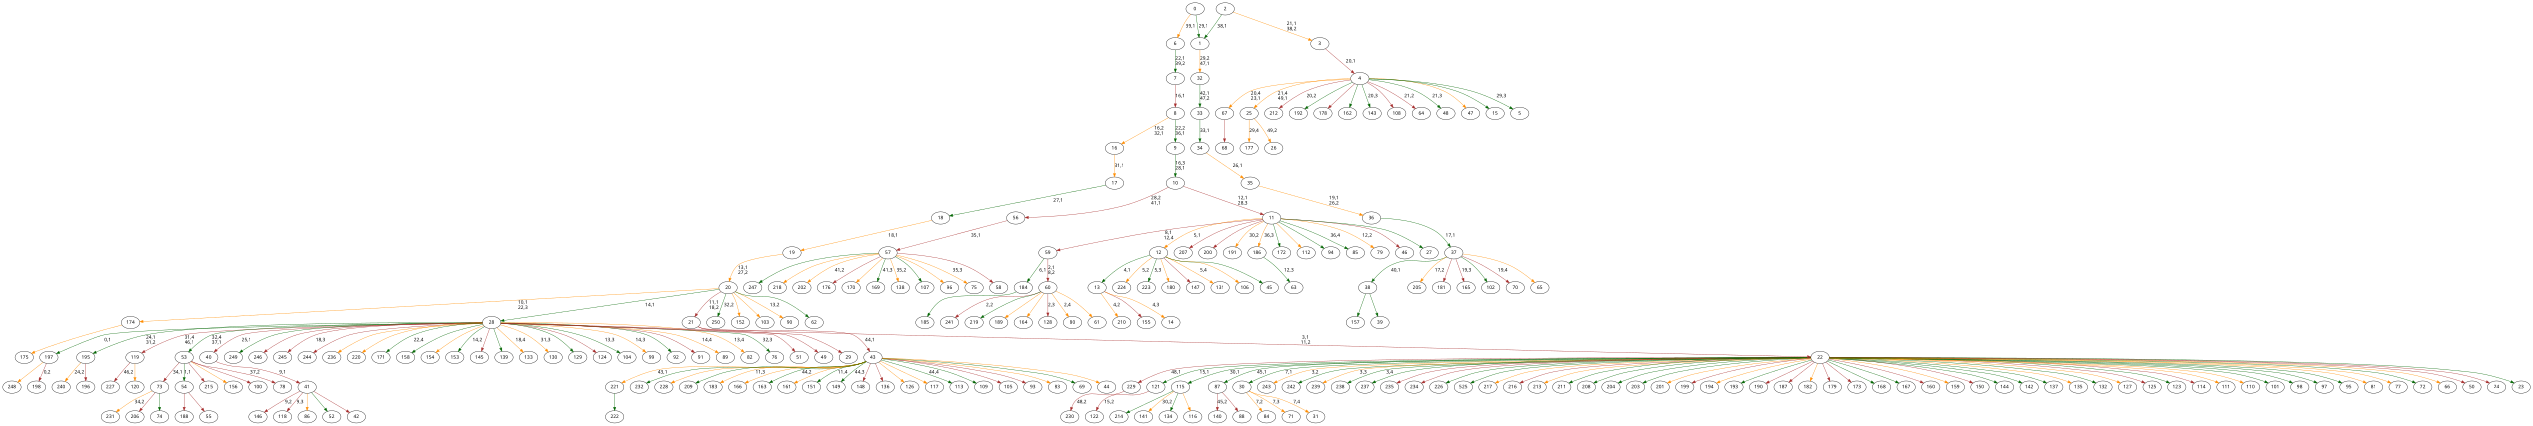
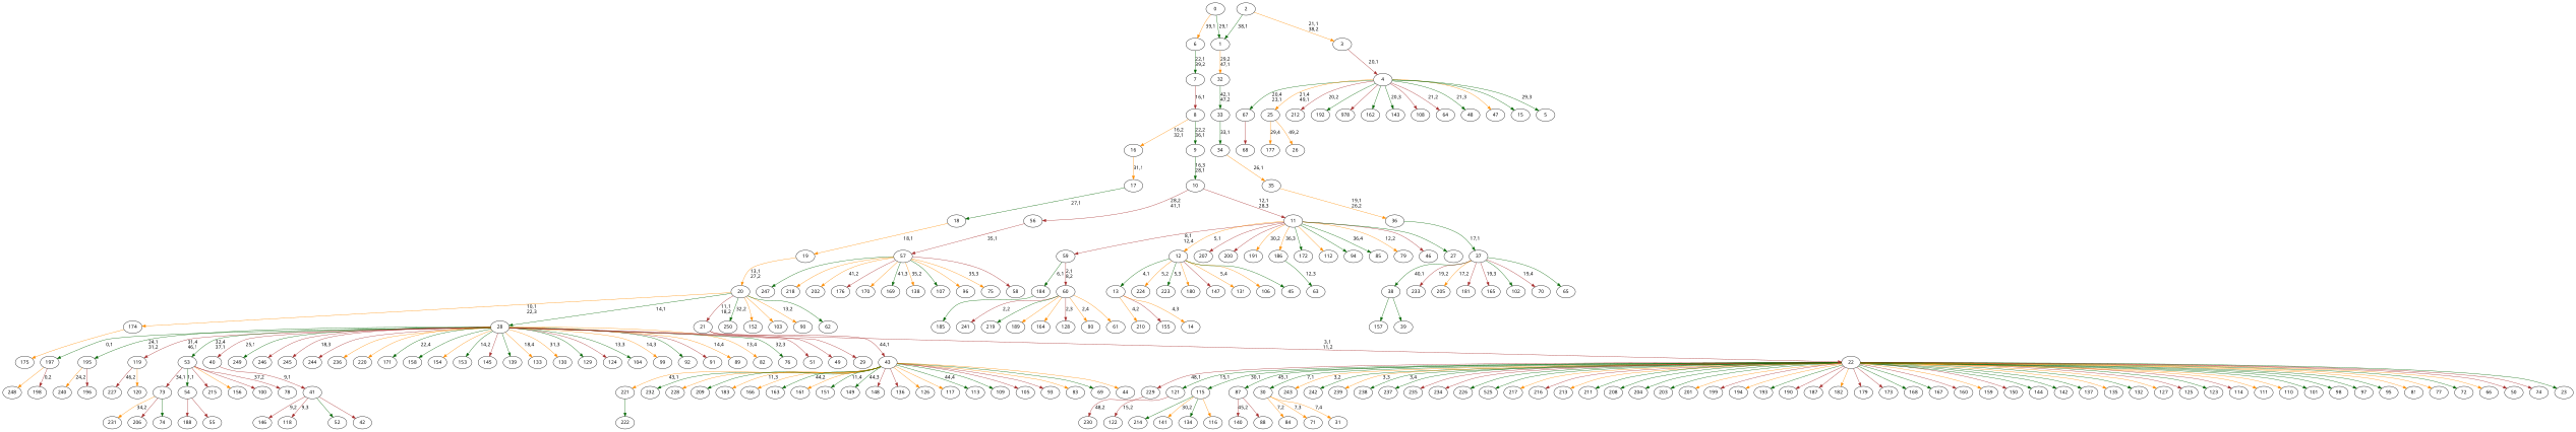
  digraph {
    fontname="Noto Sans"
    node [fontname="Noto Sans"]
    edge [color=darkgreen fontname="Noto Sans"]
    229
    230
    221
    222
    197
    248
    198
    195
    240
    196
    184
    185
    174
    175
    121
    122
    119
    227
    120
    115
    214
    141
    134
    116
    87
    140
    88
    73
    231
    206
    74
    67
    68
    60
    241
    219
    189
    164
    128
    80
    61
    59
    57
    247
    218
    202
    176
    170
    169
    138
    107
    96
    75
    58
    56
    54
    188
    55
    53
    215
    156
    100
    78
    43
    232
    228
    209
    183
    166
    163
    161
    151
    149
    148
    136
    126
    117
    113
    109
    105
    93
    83
    69
    44
    41
    146
    118
-   86
    52
    42
    40
    38
    157
    39
    37
+   233
    205
    181
    165
    102
    70
    65
    36
    35
    34
    33
    32
    30
    84
    71
    31
    28
    249
    246
    245
    244
    236
    220
    171
    158
    154
    153
    145
    139
    133
    130
    129
    124
    104
    99
    92
    91
    89
    82
    76
    51
    49
    29
    25
    177
    26
    22
    243
    242
    239
    238
    237
    235
    234
    226
    n151 [label=525]
    217
    216
    213
    211
    208
    204
    203
    201
    199
    194
    193
    190
    187
    182
    179
    173
    168
    167
    160
    159
    150
    144
    142
    137
    135
    132
    127
    125
    123
    114
    111
    110
    101
    98
    97
    95
    81
    77
    72
    66
    50
    24
    23
    21
    20
    250
    152
    103
    90
    62
    19
    18
    17
    16
    13
    210
    155
    14
    12
    224
    223
    180
    147
    131
    106
    45
    11
    207
    200
    191
    186
    172
    112
    94
    85
    79
    46
    27
    63
    10
    9
    8
    7
    6
    4
    212
    192
-   178
+   178 [label=978]
    162
    143
    108
    64
    48
    47
    15
    5
    3
    2
    1
    0
    229 -> 230 [color=brown label="48,2"]
    221 -> 222
    197 -> 248 [color=darkorange]
    197 -> 198 [color=brown label="0,2"]
    195 -> 240 [color=darkorange label="24,2"]
    195 -> 196 [color=brown]
    184 -> 185
    174 -> 175 [color=darkorange]
    121 -> 122 [color=brown label="15,2"]
    119 -> 227 [color=brown label="46,2"]
    119 -> 120 [color=darkorange]
    115 -> 214
    115 -> 141 [color=darkorange label="30,2"]
    115 -> 134
    115 -> 116 [color=darkorange]
    87 -> 140 [color=brown label="45,2"]
    87 -> 88 [color=brown]
    73 -> 231 [color=darkorange label="34,2"]
    73 -> 206 [color=brown]
    73 -> 74
    67 -> 68 [color=brown]
    60 -> 241 [color=brown label="2,2"]
    60 -> 219
    60 -> 189 [color=darkorange]
    60 -> 164 [color=darkorange]
    60 -> 128 [color=brown label="2,3"]
    60 -> 80 [color=darkorange label="2,4"]
    60 -> 61 [color=darkorange]
    59 -> 184 [label="6,1"]
    59 -> 60 [color=brown label="2,1\n8,2"]
    57 -> 247
    57 -> 218 [color=darkorange]
    57 -> 202 [color=darkorange label="41,2"]
    57 -> 176 [color=brown]
    57 -> 170 [color=darkorange]
    57 -> 169 [label="41,3"]
    57 -> 138 [color=darkorange label="35,2"]
    57 -> 107
    57 -> 96 [color=darkorange]
    57 -> 75 [color=darkorange label="35,3"]
    57 -> 58 [color=brown]
    56 -> 57 [color=brown label="35,1"]
    54 -> 188 [color=brown]
    54 -> 55 [color=brown]
    53 -> 73 [color=brown label="34,1"]
    53 -> 54 [label="1,1"]
    53 -> 215 [color=brown]
    53 -> 156 [color=darkorange]
    53 -> 100 [color=brown]
    53 -> 78 [color=brown label="37,2"]
    43 -> 221 [color=darkorange label="43,1"]
    43 -> 232
    43 -> 228 [color=darkorange]
    43 -> 209
    43 -> 183 [color=darkorange label="11,3"]
    43 -> 166 [color=darkorange]
    43 -> 163 [label="44,2"]
    43 -> 161 [color=darkorange]
    43 -> 151 [label="11,4"]
    43 -> 149 [label="44,3"]
    43 -> 148 [color=brown]
    43 -> 136 [color=brown]
    43 -> 126 [color=darkorange]
    43 -> 117 [color=darkorange]
    43 -> 113 [label="44,4"]
    43 -> 109
    43 -> 105 [color=brown]
    43 -> 93 [color=brown]
    43 -> 83 [color=darkorange]
    43 -> 69
    43 -> 44 [color=darkorange]
    41 -> 146 [color=brown label="9,2"]
    41 -> 118 [color=brown label="9,3"]
-   41 -> 86 [color=darkorange]
    41 -> 52
    41 -> 42 [color=brown]
    40 -> 41 [color=brown label="9,1"]
    38 -> 157
    38 -> 39
    37 -> 38 [label="40,1"]
+   37 -> 233 [color=brown label="19,2"]
    37 -> 205 [color=darkorange label="17,2"]
    37 -> 181 [color=brown]
    37 -> 165 [color=brown label="19,3"]
    37 -> 102
    37 -> 70 [color=brown label="19,4"]
-   37 -> 65 [color=darkorange]
+   37 -> 65
    36 -> 37 [label="17,1"]
    35 -> 36 [color=darkorange label="19,1\n26,2"]
    34 -> 35 [color=darkorange label="26,1"]
    33 -> 34 [label="33,1"]
    32 -> 33 [label="42,1\n47,2"]
    30 -> 84 [color=darkorange label="7,2"]
    30 -> 71 [color=darkorange label="7,3"]
    30 -> 31 [color=darkorange label="7,4"]
    28 -> 197 [label="0,1"]
    28 -> 195 [label="24,1\n31,2"]
    28 -> 119 [color=brown label="31,4\n46,1"]
    28 -> 53 [label="32,4\n37,1"]
    28 -> 40 [color=brown label="25,1"]
    28 -> 249
    28 -> 246 [color=brown]
    28 -> 245 [color=brown label="18,3"]
    28 -> 244 [color=brown]
    28 -> 236 [color=darkorange]
    28 -> 220 [color=darkorange]
    28 -> 171 [label="22,4"]
    28 -> 158
    28 -> 154 [color=darkorange]
    28 -> 153 [label="14,2"]
    28 -> 145 [color=brown]
    28 -> 139
    28 -> 133 [color=darkorange label="18,4"]
    28 -> 130 [color=darkorange label="31,3"]
    28 -> 129
    28 -> 124 [color=brown]
    28 -> 104 [label="13,3"]
    28 -> 99 [color=darkorange label="14,3"]
    28 -> 92
    28 -> 91 [color=brown]
    28 -> 89 [color=darkorange label="14,4"]
    28 -> 82 [color=darkorange label="13,4"]
    28 -> 76 [label="32,3"]
    28 -> 51 [color=brown]
    28 -> 49 [color=brown]
    28 -> 29 [color=brown]
    25 -> 177 [color=darkorange label="29,4"]
    25 -> 26 [color=darkorange label="49,2"]
    22 -> 229 [color=brown label="48,1"]
    22 -> 121 [label="15,1"]
    22 -> 115 [label="30,1"]
    22 -> 87 [label="45,1"]
    22 -> 30 [label="7,1"]
    22 -> 243 [color=darkorange label="3,2"]
    22 -> 242
    22 -> 239 [color=darkorange label="3,3"]
    22 -> 238 [label="3,4"]
    22 -> 237
    22 -> 235 [color=brown]
    22 -> 234 [color=brown]
    22 -> 226
    22 -> n151
    22 -> 217 [color=darkorange]
    22 -> 216 [color=brown]
    22 -> 213 [color=darkorange]
    22 -> 211
    22 -> 208
    22 -> 204
    22 -> 203
    22 -> 201 [color=darkorange]
    22 -> 199 [color=brown]
    22 -> 194 [color=darkorange]
    22 -> 193
    22 -> 190 [color=brown]
    22 -> 187 [color=brown]
    22 -> 182 [color=darkorange]
    22 -> 179 [color=brown]
    22 -> 173 [color=brown]
    22 -> 168
    22 -> 167
    22 -> 160 [color=brown]
    22 -> 159 [color=darkorange]
    22 -> 150 [color=brown]
    22 -> 144
    22 -> 142
    22 -> 137
    22 -> 135 [color=darkorange]
    22 -> 132
    22 -> 127 [color=darkorange]
    22 -> 125 [color=brown]
    22 -> 123
    22 -> 114 [color=brown]
    22 -> 111 [color=darkorange]
    22 -> 110 [color=darkorange]
    22 -> 101
    22 -> 98
    22 -> 97
    22 -> 95
    22 -> 81 [color=darkorange]
    22 -> 77 [color=darkorange]
    22 -> 72
    22 -> 66 [color=darkorange]
    22 -> 50 [color=brown]
    22 -> 24 [color=brown]
    22 -> 23
    21 -> 43 [color=brown label="44,1"]
    21 -> 22 [color=brown label="3,1\n11,2"]
    20 -> 174 [color=darkorange label="10,1\n22,3"]
    20 -> 28 [label="14,1"]
    20 -> 21 [color=brown label="11,1\n18,2"]
    20 -> 250 [label="32,2"]
    20 -> 152 [color=darkorange]
    20 -> 103 [color=darkorange]
    20 -> 90 [color=darkorange label="13,2"]
    20 -> 62
    19 -> 20 [color=darkorange label="13,1\n27,2"]
    18 -> 19 [color=darkorange label="18,1"]
    17 -> 18 [label="27,1"]
    16 -> 17 [color=darkorange label="31,1"]
    13 -> 210 [color=darkorange label="4,2"]
    13 -> 155 [color=brown]
    13 -> 14 [color=darkorange label="4,3"]
    12 -> 13 [label="4,1"]
    12 -> 224 [color=darkorange label="5,2"]
    12 -> 223 [label="5,3"]
    12 -> 180 [color=darkorange]
    12 -> 147 [color=brown]
    12 -> 131 [color=darkorange label="5,4"]
    12 -> 106 [color=darkorange]
    12 -> 45
    11 -> 59 [color=brown label="8,1\n12,4"]
    11 -> 12 [color=darkorange label="5,1"]
    11 -> 207 [color=brown]
    11 -> 200 [color=brown]
    11 -> 191 [color=darkorange label="30,2"]
    11 -> 186 [color=darkorange label="36,3"]
    11 -> 172
    11 -> 112 [color=darkorange]
    11 -> 94
    11 -> 85 [label="36,4"]
    11 -> 79 [color=darkorange label="12,2"]
    11 -> 46 [color=brown]
    11 -> 27
    186 -> 63 [label="12,3"]
    10 -> 56 [color=brown label="28,2\n41,1"]
    10 -> 11 [color=brown label="12,1\n28,3"]
    9 -> 10 [label="16,3\n28,1"]
    8 -> 16 [color=darkorange label="16,2\n32,1"]
    8 -> 9 [label="22,2\n36,1"]
    7 -> 8 [color=brown label="16,1"]
    6 -> 7 [label="22,1\n39,2"]
-   4 -> 67 [color=darkorange label="20,4\n23,1"]
+   4 -> 67 [label="20,4\n23,1"]
    4 -> 25 [color=darkorange label="21,4\n49,1"]
    4 -> 212 [color=brown label="20,2"]
    4 -> 192
    4 -> 178 [color=brown]
    4 -> 162
    4 -> 143 [label="20,3"]
    4 -> 108 [color=brown]
    4 -> 64 [color=brown label="21,2"]
    4 -> 48 [label="21,3"]
    4 -> 47 [color=darkorange]
    4 -> 15
    4 -> 5 [label="29,3"]
    3 -> 4 [color=brown label="20,1"]
    2 -> 3 [color=darkorange label="21,1\n38,2"]
    2 -> 1 [label="38,1"]
    1 -> 32 [color=darkorange label="29,2\n47,1"]
    0 -> 6 [color=darkorange label="39,1"]
    0 -> 1 [label="29,1"]
  }
